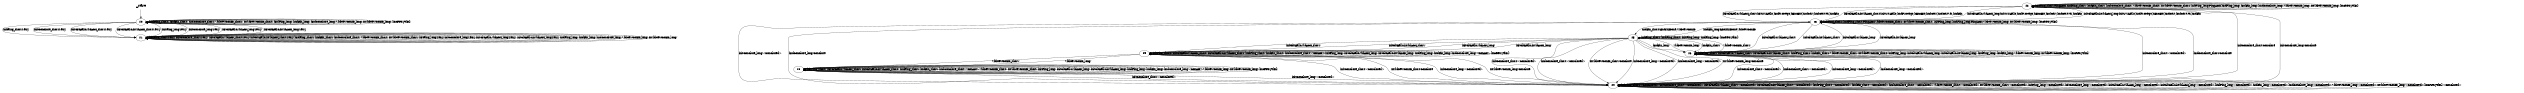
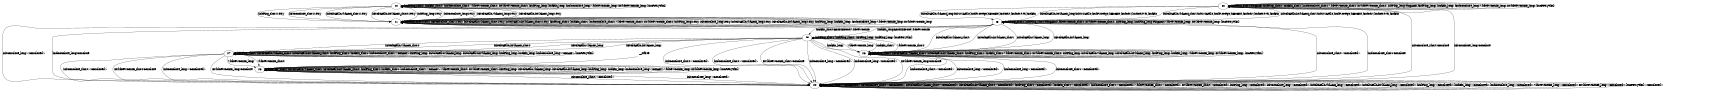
  digraph {
    n1 [label=s0]
    n2 [label=s1]
    n3 [label=s2]
    n4 [label=s3]
    n5 [label=s4]
    n6 [label=s5]
    n7 [label=s6]
-   n8 [label=s9]
+   n8 [label=s7]
    n9 [label=s8]
    n10 [label=__start9 shape=none]
    n1 -> n1 [label="hndPing_short/ "]
    n1 -> n1 [label="hndFin_short/ "]
    n1 -> n1 [label="hndConClose_short/ "]
    n1 -> n1 [label="VldNewConID_short/ "]
    n1 -> n1 [label="InvldNewConID_short/ "]
    n1 -> n1 [label="hndPing_long/ "]
    n1 -> n1 [label="hndFin_long/ "]
    n1 -> n1 [label="hndConClose_long/ "]
    n1 -> n1 [label="VldNewConID_long/ "]
    n1 -> n1 [label="InvldNewConID_long/ "]
    n1 -> n1 [label="[IncRetryTkn]/ "]
    n1 -> n2 [label="initPing_short/retry "]
    n1 -> n2 [label="initConClose_short/retry "]
    n1 -> n2 [label="initCltHello-vldACK_short/retry "]
    n1 -> n2 [label="initCltHello-invldACK_short/retry "]
    n1 -> n2 [label="initPing_long/retry "]
    n1 -> n2 [label="initConClose_long/retry "]
    n1 -> n2 [label="initCltHello-vldACK_long/retry "]
    n1 -> n2 [label="initCltHello-invldACK_long/retry "]
    n2 -> n2 [label="initPing_short/retry "]
    n2 -> n2 [label="initConClose_short/retry "]
    n2 -> n2 [label="initCltHello-vldACK_short/retry "]
    n2 -> n2 [label="initCltHello-invldACK_short/retry "]
    n2 -> n2 [label="hndPing_short/ "]
    n2 -> n2 [label="hndFin_short/ "]
    n2 -> n2 [label="hndConClose_short/ "]
    n2 -> n2 [label="VldNewConID_short/ "]
    n2 -> n2 [label="InvldNewConID_short/ "]
    n2 -> n2 [label="initPing_long/retry "]
    n2 -> n2 [label="initConClose_long/retry "]
    n2 -> n2 [label="initCltHello-vldACK_long/retry "]
    n2 -> n2 [label="initCltHello-invldACK_long/retry "]
    n2 -> n2 [label="hndPing_long/ "]
    n2 -> n2 [label="hndFin_long/ "]
    n2 -> n2 [label="hndConClose_long/ "]
    n2 -> n2 [label="VldNewConID_long/ "]
    n2 -> n2 [label="InvldNewConID_long/ "]
    n3 -> n3 [label="initPing_short/PingACK "]
    n3 -> n3 [label="hndPing_short/ "]
    n3 -> n3 [label="hndFin_short/ "]
    n3 -> n3 [label="hndConClose_short/ "]
    n3 -> n3 [label="VldNewConID_short/ "]
    n3 -> n3 [label="InvldNewConID_short/ "]
    n3 -> n3 [label="initPing_long/PingACK "]
    n3 -> n3 [label="hndPing_long/ "]
    n3 -> n3 [label="hndFin_long/ "]
    n3 -> n3 [label="hndConClose_long/ "]
    n3 -> n3 [label="VldNewConID_long/ "]
    n3 -> n3 [label="InvldNewConID_long/ "]
    n3 -> n3 [label="[IncRetryTkn]/ "]
    n3 -> n4 [label="initCltHello-vldACK_short/initSvrHello,hndProNego,hEncExt,hndCert,hndCertVer,hndFin "]
    n3 -> n4 [label="initCltHello-invldACK_short/initSvrHello,hndProNego,hEncExt,hndCert,hndCertVer,hndFin "]
    n3 -> n4 [label="initCltHello-vldACK_long/initSvrHello,hndProNego,hEncExt,hndCert,hndCertVer,hndFin "]
    n3 -> n4 [label="initCltHello-invldACK_long/initSvrHello,hndProNego,hEncExt,hndCert,hndCertVer,hndFin "]
    n3 -> n5 [label="initConClose_short/ConClose "]
    n3 -> n5 [label="initConClose_long/ConClose "]
    n4 -> n4 [label="initPing_short/ "]
    n4 -> n4 [label="hndPing_short/PingACK "]
    n4 -> n4 [label="VldNewConID_short/ "]
    n4 -> n4 [label="InvldNewConID_short/ "]
    n4 -> n4 [label="initPing_long/ "]
    n4 -> n4 [label="hndPing_long/PingACK "]
    n4 -> n4 [label="VldNewConID_long/ "]
    n4 -> n4 [label="InvldNewConID_long/ "]
    n4 -> n4 [label="[IncRetryTkn]/ "]
    n4 -> n5 [label="initConClose_short/<ConClosed> "]
    n4 -> n5 [label="hndConClose_short/ConClose "]
    n4 -> n5 [label="initConClose_long/<ConClosed> "]
    n4 -> n5 [label="hndConClose_long/ConClose "]
    n4 -> n6 [label="hndFin_short/HndshkDone,VldNewConID "]
    n4 -> n6 [label="hndFin_long/HndshkDone,VldNewConID "]
    n4 -> n7 [label="initCltHello-vldACK_short/ "]
    n4 -> n7 [label="initCltHello-invldACK_short/ "]
    n4 -> n7 [label="initCltHello-vldACK_long/ "]
    n4 -> n7 [label="initCltHello-invldACK_long/ "]
    n5 -> n5 [label="initPing_short/<ConClosed> "]
    n5 -> n5 [label="initConClose_short/<ConClosed> "]
    n5 -> n5 [label="initCltHello-vldACK_short/<ConClosed> "]
    n5 -> n5 [label="initCltHello-invldACK_short/<ConClosed> "]
    n5 -> n5 [label="hndPing_short/<ConClosed> "]
    n5 -> n5 [label="hndFin_short/<ConClosed> "]
    n5 -> n5 [label="hndConClose_short/<ConClosed> "]
    n5 -> n5 [label="VldNewConID_short/<ConClosed> "]
    n5 -> n5 [label="InvldNewConID_short/<ConClosed> "]
    n5 -> n5 [label="initPing_long/<ConClosed> "]
    n5 -> n5 [label="initConClose_long/<ConClosed> "]
    n5 -> n5 [label="initCltHello-vldACK_long/<ConClosed> "]
    n5 -> n5 [label="initCltHello-invldACK_long/<ConClosed> "]
    n5 -> n5 [label="hndPing_long/<ConClosed> "]
    n5 -> n5 [label="hndFin_long/<ConClosed> "]
    n5 -> n5 [label="hndConClose_long/<ConClosed> "]
    n5 -> n5 [label="VldNewConID_long/<ConClosed> "]
    n5 -> n5 [label="InvldNewConID_long/<ConClosed> "]
    n5 -> n5 [label="[IncRetryTkn]/<ConClosed> "]
    n6 -> n5 [label="initConClose_short/<ConClosed> "]
    n6 -> n5 [label="hndConClose_short/<ConClosed> "]
    n6 -> n5 [label="InvldNewConID_short/ConClose "]
    n6 -> n5 [label="initConClose_long/<ConClosed> "]
    n6 -> n5 [label="hndConClose_long/<ConClosed> "]
    n6 -> n5 [label="InvldNewConID_long/ConClose "]
    n6 -> n6 [label="initPing_short/ "]
    n6 -> n6 [label="hndPing_short/ "]
    n6 -> n6 [label="initPing_long/ "]
    n6 -> n6 [label="hndPing_long/ "]
    n6 -> n6 [label="[IncRetryTkn]/ "]
    n6 -> n7 [label="hndFin_short/ "]
    n6 -> n7 [label="VldNewConID_short/ "]
    n6 -> n7 [label="hndFin_long/ "]
    n6 -> n7 [label="VldNewConID_long/ "]
    n6 -> n8 [label="initCltHello-vldACK_short/ "]
    n6 -> n8 [label="initCltHello-invldACK_short/ "]
    n6 -> n8 [label="initCltHello-vldACK_long/ "]
    n6 -> n8 [label="initCltHello-invldACK_long/ "]
    n7 -> n5 [label="initConClose_short/<ConClosed> "]
    n7 -> n5 [label="hndConClose_short/<ConClosed> "]
    n7 -> n5 [label="initConClose_long/<ConClosed> "]
    n7 -> n5 [label="hndConClose_long/<ConClosed> "]
    n7 -> n7 [label="initPing_short/ "]
    n7 -> n7 [label="initCltHello-vldACK_short/ "]
    n7 -> n7 [label="initCltHello-invldACK_short/ "]
    n7 -> n7 [label="hndPing_short/ "]
    n7 -> n7 [label="hndFin_short/ "]
    n7 -> n7 [label="VldNewConID_short/ "]
    n7 -> n7 [label="InvldNewConID_short/ "]
    n7 -> n7 [label="initPing_long/ "]
    n7 -> n7 [label="initCltHello-vldACK_long/ "]
    n7 -> n7 [label="initCltHello-invldACK_long/ "]
    n7 -> n7 [label="hndPing_long/ "]
    n7 -> n7 [label="hndFin_long/ "]
    n7 -> n7 [label="VldNewConID_long/ "]
    n7 -> n7 [label="InvldNewConID_long/ "]
    n7 -> n7 [label="[IncRetryTkn]/ "]
    n8 -> n5 [label="initConClose_short/<ConClosed> "]
    n8 -> n5 [label="InvldNewConID_short/ConClose "]
    n8 -> n5 [label="initConClose_long/<ConClosed> "]
    n8 -> n5 [label="InvldNewConID_long/ConClose "]
    n8 -> n8 [label="initPing_short/ "]
    n8 -> n8 [label="initCltHello-vldACK_short/ "]
    n8 -> n8 [label="initCltHello-invldACK_short/ "]
    n8 -> n8 [label="hndPing_short/ "]
    n8 -> n8 [label="hndFin_short/ "]
    n8 -> n8 [label="hndConClose_short/<ConAct> "]
    n8 -> n8 [label="initPing_long/ "]
    n8 -> n8 [label="initCltHello-vldACK_long/ "]
    n8 -> n8 [label="initCltHello-invldACK_long/ "]
    n8 -> n8 [label="hndPing_long/ "]
    n8 -> n8 [label="hndFin_long/ "]
    n8 -> n8 [label="hndConClose_long/<ConAct> "]
    n8 -> n8 [label="[IncRetryTkn]/ "]
    n8 -> n9 [label="VldNewConID_short/ "]
    n8 -> n9 [label="VldNewConID_long/ "]
    n9 -> n5 [label="initConClose_short/<ConClosed> "]
    n9 -> n5 [label="initConClose_long/<ConClosed> "]
    n9 -> n9 [label="initPing_short/ "]
    n9 -> n9 [label="initCltHello-vldACK_short/ "]
    n9 -> n9 [label="initCltHello-invldACK_short/ "]
    n9 -> n9 [label="hndPing_short/ "]
    n9 -> n9 [label="hndFin_short/ "]
    n9 -> n9 [label="hndConClose_short/<ConAct> "]
    n9 -> n9 [label="VldNewConID_short/ "]
    n9 -> n9 [label="InvldNewConID_short/ "]
    n9 -> n9 [label="initPing_long/ "]
    n9 -> n9 [label="initCltHello-vldACK_long/ "]
    n9 -> n9 [label="initCltHello-invldACK_long/ "]
    n9 -> n9 [label="hndPing_long/ "]
    n9 -> n9 [label="hndFin_long/ "]
    n9 -> n9 [label="hndConClose_long/<ConAct> "]
    n9 -> n9 [label="VldNewConID_long/ "]
    n9 -> n9 [label="InvldNewConID_long/ "]
    n9 -> n9 [label="[IncRetryTkn]/ "]
-   n10 -> n1
+   n10 -> n9
  }
